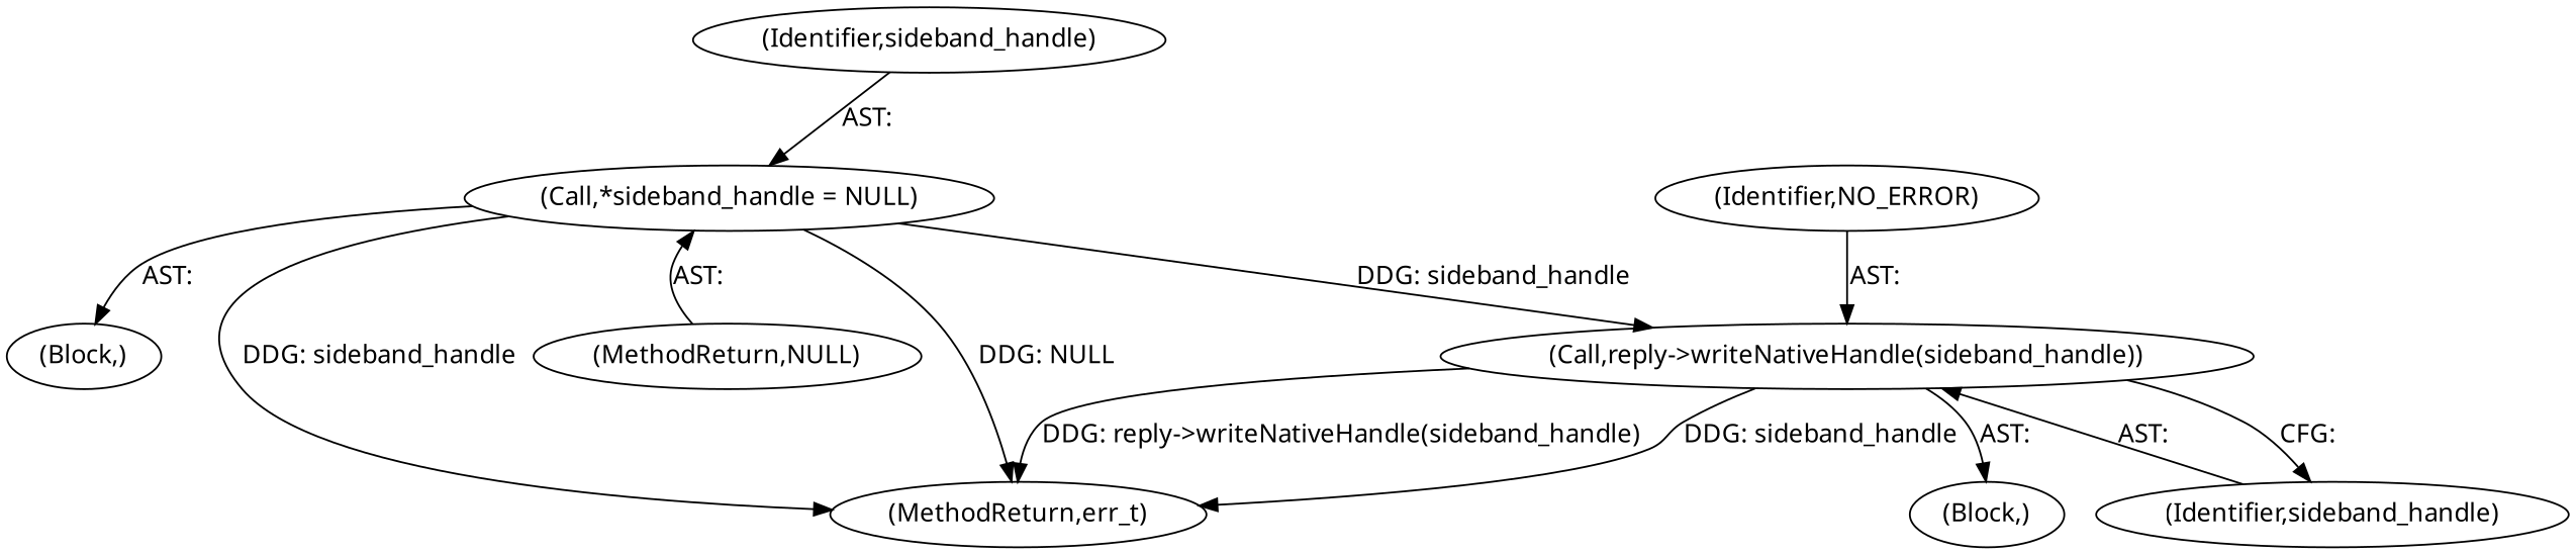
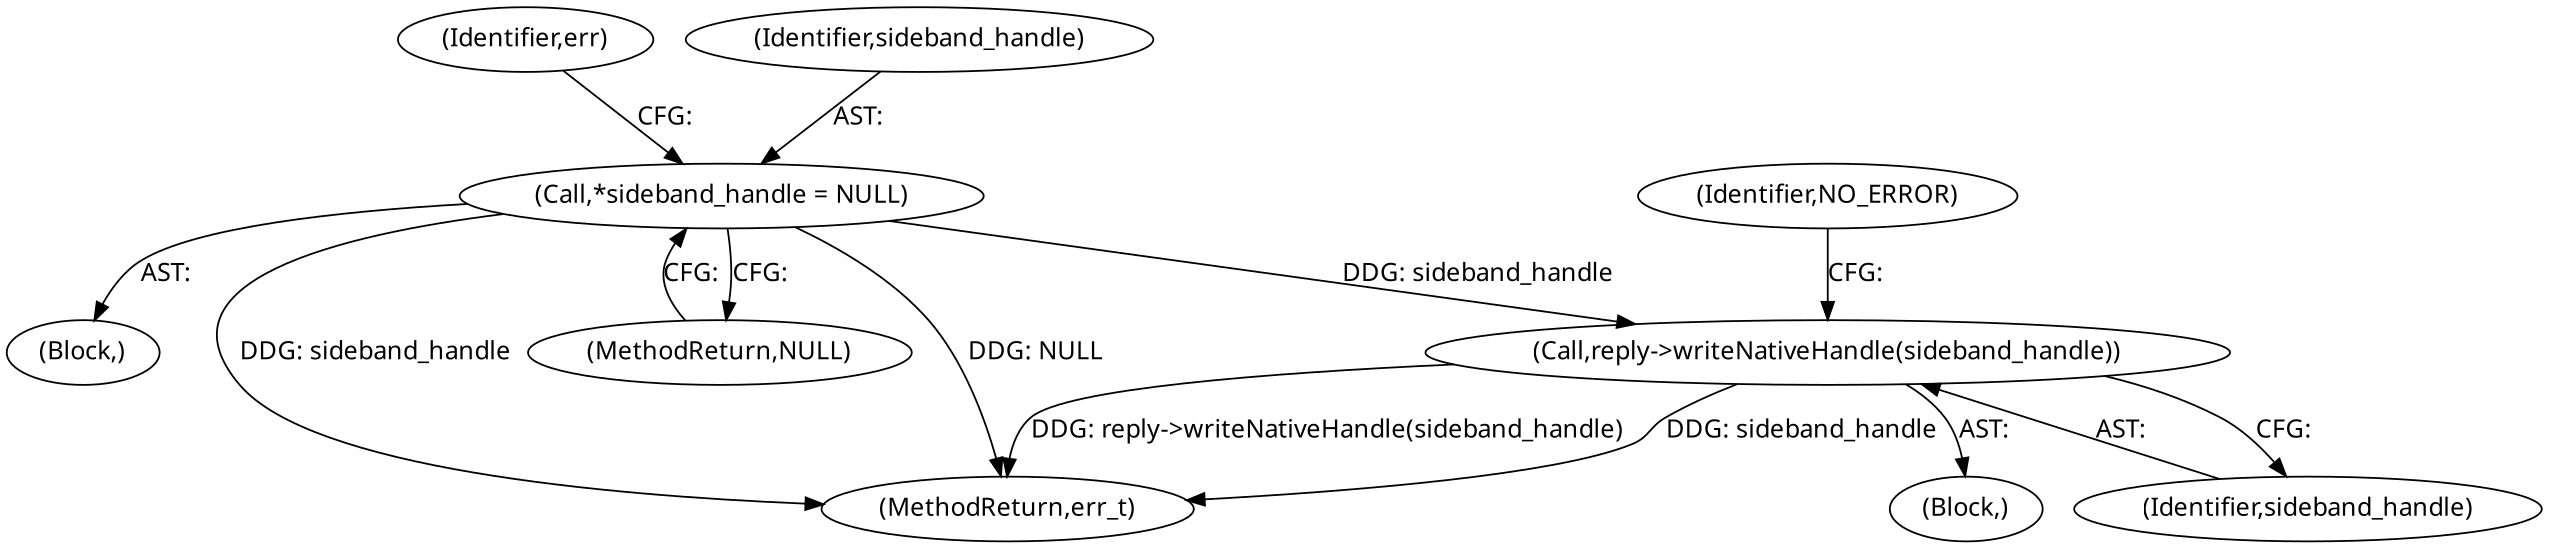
  digraph {
    fontname="Noto Sans"
    node [fontname="Noto Sans"]
    edge [fontname="Noto Sans"]
    n1 [label="(Call,reply->writeNativeHandle(sideband_handle))"]
    n2 [label="(MethodReturn,err_t)"]
    n3 [label="(Identifier,sideband_handle)"]
    n4 [label="(Block,)"]
    n5 [label="(Call,*sideband_handle = NULL)"]
    n6 [label="(Block,)"]
    n7 [label="(MethodReturn,NULL)"]
+   n8 [label="(Identifier,err)"]
    n9 [label="(Identifier,sideband_handle)"]
    n10 [label="(Identifier,NO_ERROR)"]
    n1 -> n2 [label="DDG: sideband_handle"]
    n1 -> n2 [label="DDG: reply->writeNativeHandle(sideband_handle)"]
    n1 -> n3 [label="CFG: "]
    n1 -> n4 [label="AST: "]
    n3 -> n1 [label="AST: "]
    n5 -> n1 [label="DDG: sideband_handle"]
    n5 -> n2 [label="DDG: NULL"]
    n5 -> n2 [label="DDG: sideband_handle"]
    n5 -> n6 [label="AST: "]
-   n7 -> n5 [label="AST: "]
+   n5 -> n7 [label="CFG: "]
+   n7 -> n5 [label="CFG: "]
+   n8 -> n5 [label="CFG: "]
    n9 -> n5 [label="AST: "]
-   n10 -> n1 [label="AST: "]
+   n10 -> n1 [label="CFG: "]
  }
